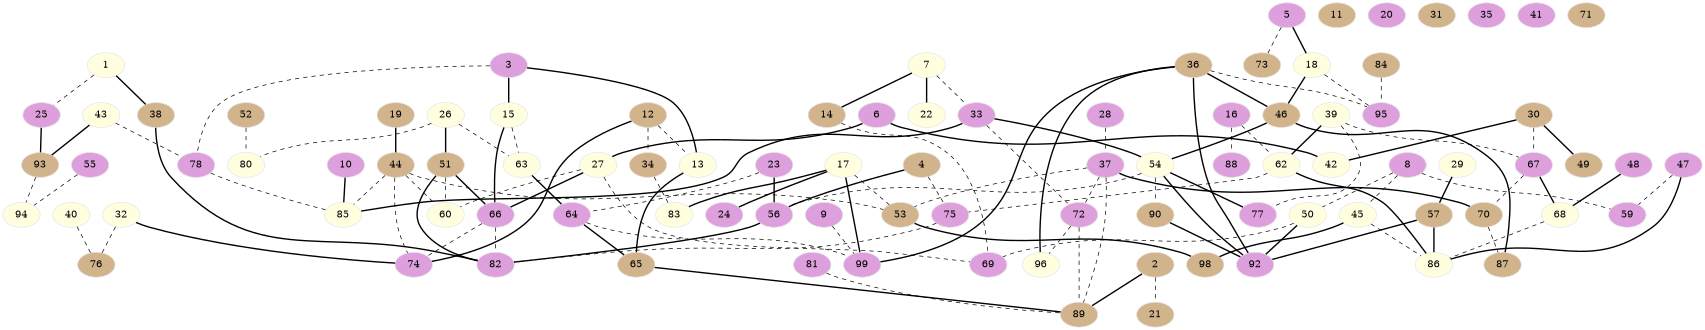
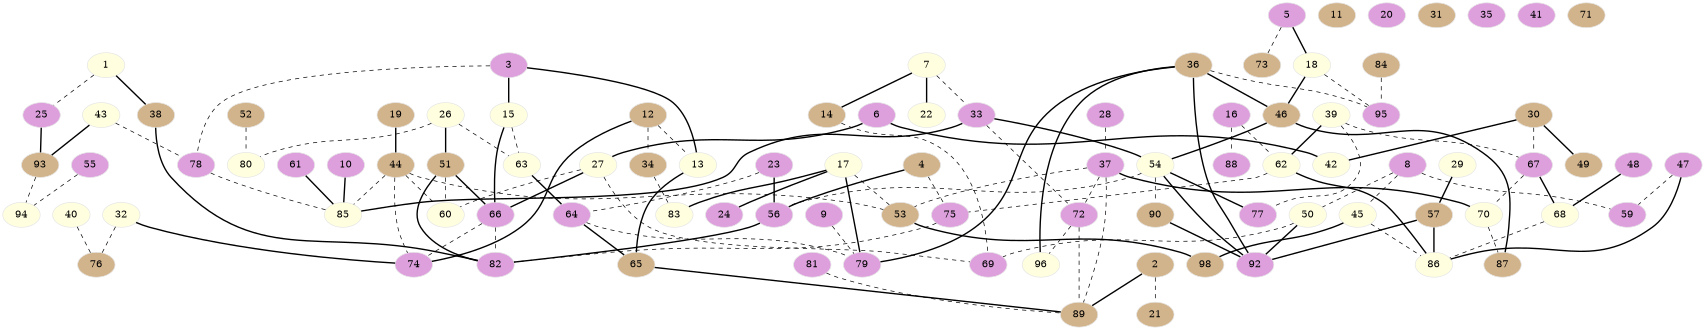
  graph {
    node [color=gray90 fillcolor=plum style=filled]
    edge [style=dashed]
    1 [fillcolor=lightyellow]
    25
    38 [fillcolor=tan]
    93 [fillcolor=tan]
    82
    2 [fillcolor=tan]
    21 [fillcolor=tan]
    89 [fillcolor=tan]
    13 [fillcolor=lightyellow]
    3
    15 [fillcolor=lightyellow]
    78
    65 [fillcolor=tan]
    63 [fillcolor=lightyellow]
    66
    85 [fillcolor=lightyellow]
    4 [fillcolor=tan]
    56
    75
    18 [fillcolor=lightyellow]
    5
    73 [fillcolor=tan]
    46 [fillcolor=tan]
    95
    27 [fillcolor=lightyellow]
    6
    42 [fillcolor=lightyellow]
    69
    60 [fillcolor=lightyellow]
    7 [fillcolor=lightyellow]
    14 [fillcolor=tan]
    22 [fillcolor=lightyellow]
    33
    54 [fillcolor=lightyellow]
    72
    45 [fillcolor=lightyellow]
    8
    50 [fillcolor=lightyellow]
    59
    n40 [fillcolor=tan label=98]
    86 [fillcolor=lightyellow]
    92
    9
-   79 [label=99]
+   79
    10
    11 [fillcolor=tan]
    12 [fillcolor=tan]
    34 [fillcolor=tan]
    74
    83 [fillcolor=lightyellow]
    64
    62 [fillcolor=lightyellow]
    16
    88
    17 [fillcolor=lightyellow]
    24
    53 [fillcolor=tan]
    87 [fillcolor=tan]
    19 [fillcolor=tan]
    44 [fillcolor=tan]
    20
    23
    94 [fillcolor=lightyellow]
    26 [fillcolor=lightyellow]
    51 [fillcolor=tan]
    80 [fillcolor=lightyellow]
    28
    37
-   70 [fillcolor=tan]
+   70 [fillcolor=lightyellow]
    29 [fillcolor=lightyellow]
    57 [fillcolor=tan]
    30 [fillcolor=tan]
    49 [fillcolor=tan]
    67
    68 [fillcolor=lightyellow]
    31 [fillcolor=tan]
    32 [fillcolor=lightyellow]
    76 [fillcolor=tan]
    77
    90 [fillcolor=tan]
    n81 [fillcolor=lightyellow label=96]
    35
    36 [fillcolor=tan]
    39 [fillcolor=lightyellow]
    40 [fillcolor=lightyellow]
    41
    43 [fillcolor=lightyellow]
    47
    48
    52 [fillcolor=tan]
    55
+   61
    71 [fillcolor=tan]
    81
    84 [fillcolor=tan]
    1 -- 25
    1 -- 38 [style=bold]
    25 -- 93 [style=bold]
    38 -- 82 [style=bold]
    93 -- 94
    2 -- 21
    2 -- 89 [style=bold]
    13 -- 65 [style=bold]
    3 -- 13 [style=bold]
    3 -- 15 [style=bold]
    3 -- 78
    15 -- 63
    15 -- 66 [style=bold]
    78 -- 85
    65 -- 89 [style=bold]
    63 -- 64 [style=bold]
    66 -- 82
    66 -- 74
    4 -- 56 [style=bold]
    4 -- 75
    56 -- 82 [style=bold]
    75 -- 82
    18 -- 46 [style=bold]
    18 -- 95
    5 -- 18 [style=bold]
    5 -- 73
    46 -- 54 [style=bold]
    46 -- 87 [style=bold]
    27 -- 66 [style=bold]
    27 -- 69
    27 -- 60
    6 -- 27 [style=bold]
    6 -- 42 [style=bold]
    7 -- 14 [style=bold]
    7 -- 22 [style=bold]
    7 -- 33
    14 -- 69
    33 -- 85 [style=bold]
    33 -- 54 [style=bold]
    33 -- 72
    54 -- 56
    54 -- 92 [style=bold]
    54 -- 77 [style=bold]
    54 -- 90
    72 -- 89
    72 -- n81
    45 -- n40 [style=bold]
    45 -- 86
    8 -- 45
    8 -- 50
    8 -- 59
    50 -- 69
    50 -- 92 [style=bold]
    9 -- 79
    10 -- 85 [style=bold]
    12 -- 13
    12 -- 34
    12 -- 74 [style=bold]
    34 -- 83
    64 -- 65 [style=bold]
    64 -- 79
    62 -- 75
    62 -- 86 [style=bold]
    16 -- 62
    16 -- 88
    17 -- 79 [style=bold]
    17 -- 83 [style=bold]
    17 -- 24 [style=bold]
    17 -- 53
    53 -- n40 [style=bold]
    19 -- 44 [style=bold]
    44 -- 85
    44 -- 60
    44 -- 74
    44 -- 53
    23 -- 56 [style=bold]
    23 -- 64
    26 -- 63
    26 -- 51 [style=bold]
    26 -- 80
    51 -- 82 [style=bold]
    51 -- 66 [style=bold]
    51 -- 60
    28 -- 37
    37 -- 89
    37 -- 72
    37 -- 53
    37 -- 70 [style=bold]
    70 -- 87
    29 -- 57 [style=bold]
    57 -- 86 [style=bold]
    57 -- 92 [style=bold]
    30 -- 42 [style=bold]
    30 -- 49 [style=bold]
    30 -- 67
    67 -- 70
    67 -- 68 [style=bold]
    68 -- 86
    32 -- 74 [style=bold]
    32 -- 76
    90 -- 92 [style=bold]
    36 -- 46 [style=bold]
    36 -- 95
    36 -- 92 [style=bold]
    36 -- 79 [style=bold]
    36 -- n81 [style=bold]
    39 -- 62 [style=bold]
    39 -- 67
    39 -- 77
    40 -- 76
    43 -- 93 [style=bold]
    43 -- 78
    47 -- 59
    47 -- 86 [style=bold]
    48 -- 68 [style=bold]
    52 -- 80
    55 -- 94
+   61 -- 85 [style=bold]
    81 -- 89
    84 -- 95
  }
